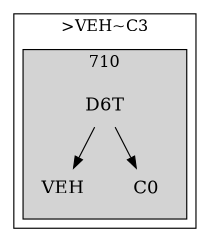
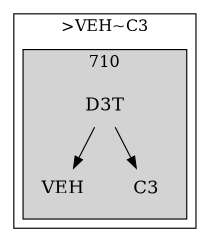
  strict digraph {
    compound=false
    labelloc=t
    node [fontsize=16 shape=plaintext]
    n1 [label=VEH]
-   n2 [label=D6T]
-   n3 [label=C0]
+   n2 [label=D3T]
+   n3 [label=C3]
    subgraph cluster_1 {
      label=">VEH~C3"
      subgraph cluster_2 {
        label=710
        style=filled
        n1
        n2
        n3
      }
    }
    n2 -> n1
    n2 -> n3
  }
